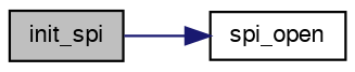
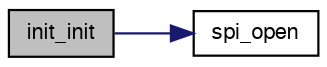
  digraph {
    rankdir=LR
    node [color=black fontname=FreeSans fontsize=10 shape=record style=filled]
-   n1 [fillcolor=grey75 fontcolor=black height=0.2 label=init_spi width=0.4]
+   n1 [fillcolor=grey75 fontcolor=black height=0.2 label=init_init width=0.4]
    n2 [fillcolor=white height=0.2 label=spi_open width=0.4]
    n1 -> n2 [color=midnightblue fontname=FreeSans fontsize=10 labelfontname=FreeSans labelfontsize=10 style=solid]
  }
